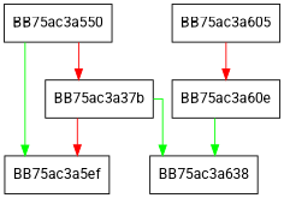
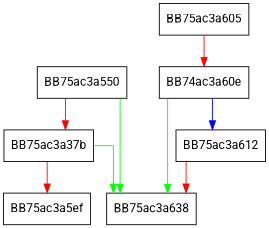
  digraph {
    fontname=Roboto
    splines=ortho
    node [fontname=Roboto shape=box]
    edge [color=red fontname=Roboto]
    BB75ac3a550
    BB75ac3a638
    n3 [label=BB75ac3a37b]
    BB75ac3a5ef
    BB75ac3a605
-   BB75ac3a60e
-   BB75ac3a550 -> BB75ac3a5ef [color=green]
+   BB75ac3a60e [label=BB74ac3a60e]
+   BB75ac3a612
+   BB75ac3a550 -> BB75ac3a638 [color=green]
    BB75ac3a550 -> n3
    n3 -> BB75ac3a638 [color=green]
    n3 -> BB75ac3a5ef
    BB75ac3a605 -> BB75ac3a60e
    BB75ac3a60e -> BB75ac3a638 [color=green]
+   BB75ac3a60e -> BB75ac3a612 [color=blue]
+   BB75ac3a612 -> BB75ac3a638
  }
